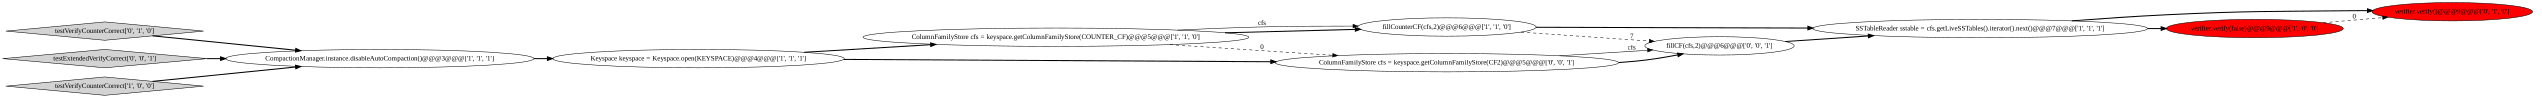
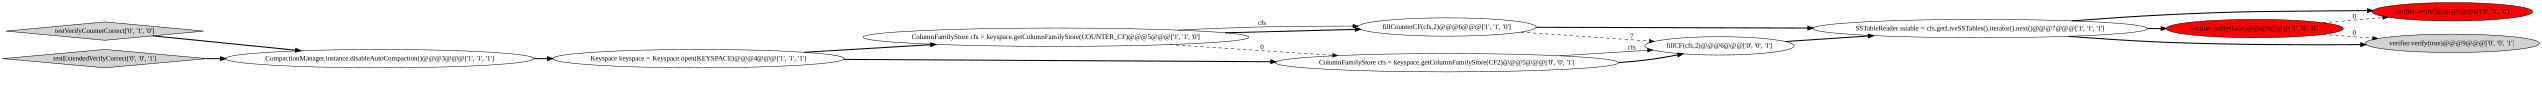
  digraph {
    fontname="Liberation Serif"
    rankdir=LR
    node [fillcolor=white fontname="Liberation Serif" shape=ellipse style=filled]
    edge [fontname="Liberation Serif" style=bold]
    n1 [fillcolor=red label="verifier.verify()@@@9@@@['0', '1', '0']"]
    n2 [label="Keyspace keyspace = Keyspace.open(KEYSPACE)@@@4@@@['1', '1', '1']"]
    n3 [label="ColumnFamilyStore cfs = keyspace.getColumnFamilyStore(COUNTER_CF)@@@5@@@['1', '1', '0']"]
    n4 [label="ColumnFamilyStore cfs = keyspace.getColumnFamilyStore(CF2)@@@5@@@['0', '0', '1']"]
    n5 [label="fillCounterCF(cfs,2)@@@6@@@['1', '1', '0']"]
    n6 [label="fillCF(cfs,2)@@@6@@@['0', '0', '1']"]
    n7 [label="SSTableReader sstable = cfs.getLiveSSTables().iterator().next()@@@7@@@['1', '1', '1']"]
+   n8 [fillcolor=lightgray label="verifier.verify(true)@@@9@@@['0', '0', '1']"]
    n9 [fillcolor=red label="verifier.verify(false)@@@9@@@['1', '0', '0']"]
    n10 [fillcolor=lightgray label="testVerifyCounterCorrect['0', '1', '0']" shape=diamond]
    n11 [label="CompactionManager.instance.disableAutoCompaction()@@@3@@@['1', '1', '1']"]
    n12 [fillcolor=lightgray label="testExtendedVerifyCorrect['0', '0', '1']" shape=diamond]
-   n13 [fillcolor=lightgray label="testVerifyCounterCorrect['1', '0', '0']" shape=diamond]
    n2 -> n3
    n2 -> n4
    n3 -> n4 [label=0 style=dashed]
    n3 -> n5
    n3 -> n5 [label=cfs style=solid]
    n4 -> n6
    n4 -> n6 [label=cfs style=solid]
    n5 -> n6 [label=7 style=dashed]
    n5 -> n7
    n6 -> n7
    n7 -> n1
+   n7 -> n8
    n7 -> n9
    n9 -> n1 [label=0 style=dashed]
+   n9 -> n8 [label=0 style=dashed]
    n10 -> n11
    n11 -> n2
    n12 -> n11
-   n13 -> n11
  }
